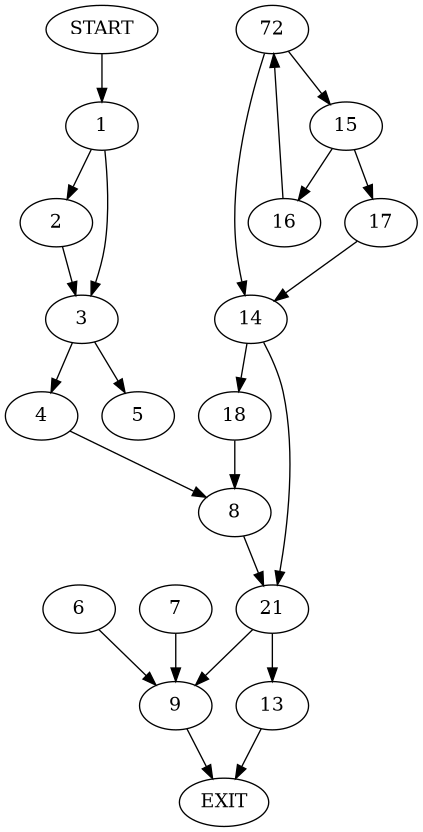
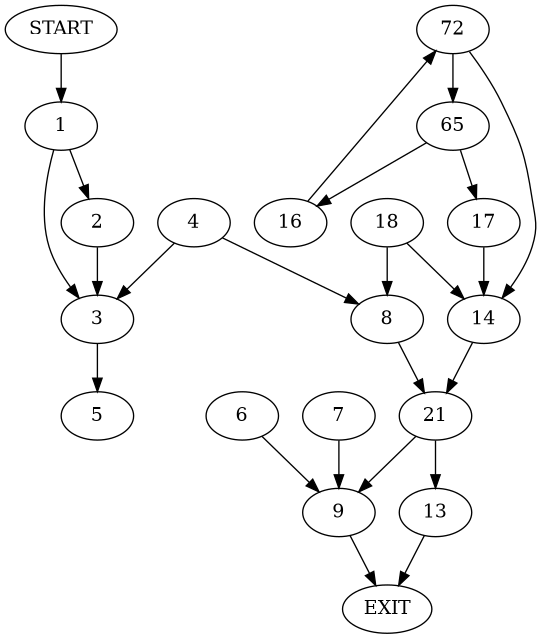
  digraph {
    n1 [label=START]
    1
    2
    3
    n5 [label=EXIT]
    4
    5
    8
    n9 [label=21]
    6
    9
    7
    13
    n14 [label=72]
    14
-   15
+   15 [label=65]
    18
    16
    17
    n1 -> 1
    1 -> 2
    1 -> 3
    2 -> 3
-   3 -> 4
+   4 -> 3
    3 -> 5
    4 -> 8
    8 -> n9
    n9 -> 9
    n9 -> 13
    6 -> 9
    9 -> n5
    7 -> 9
    13 -> n5
    n14 -> 14
    n14 -> 15
    14 -> n9
-   14 -> 18
+   18 -> 14
    15 -> 16
    15 -> 17
    18 -> 8
    16 -> n14
    17 -> 14
  }
